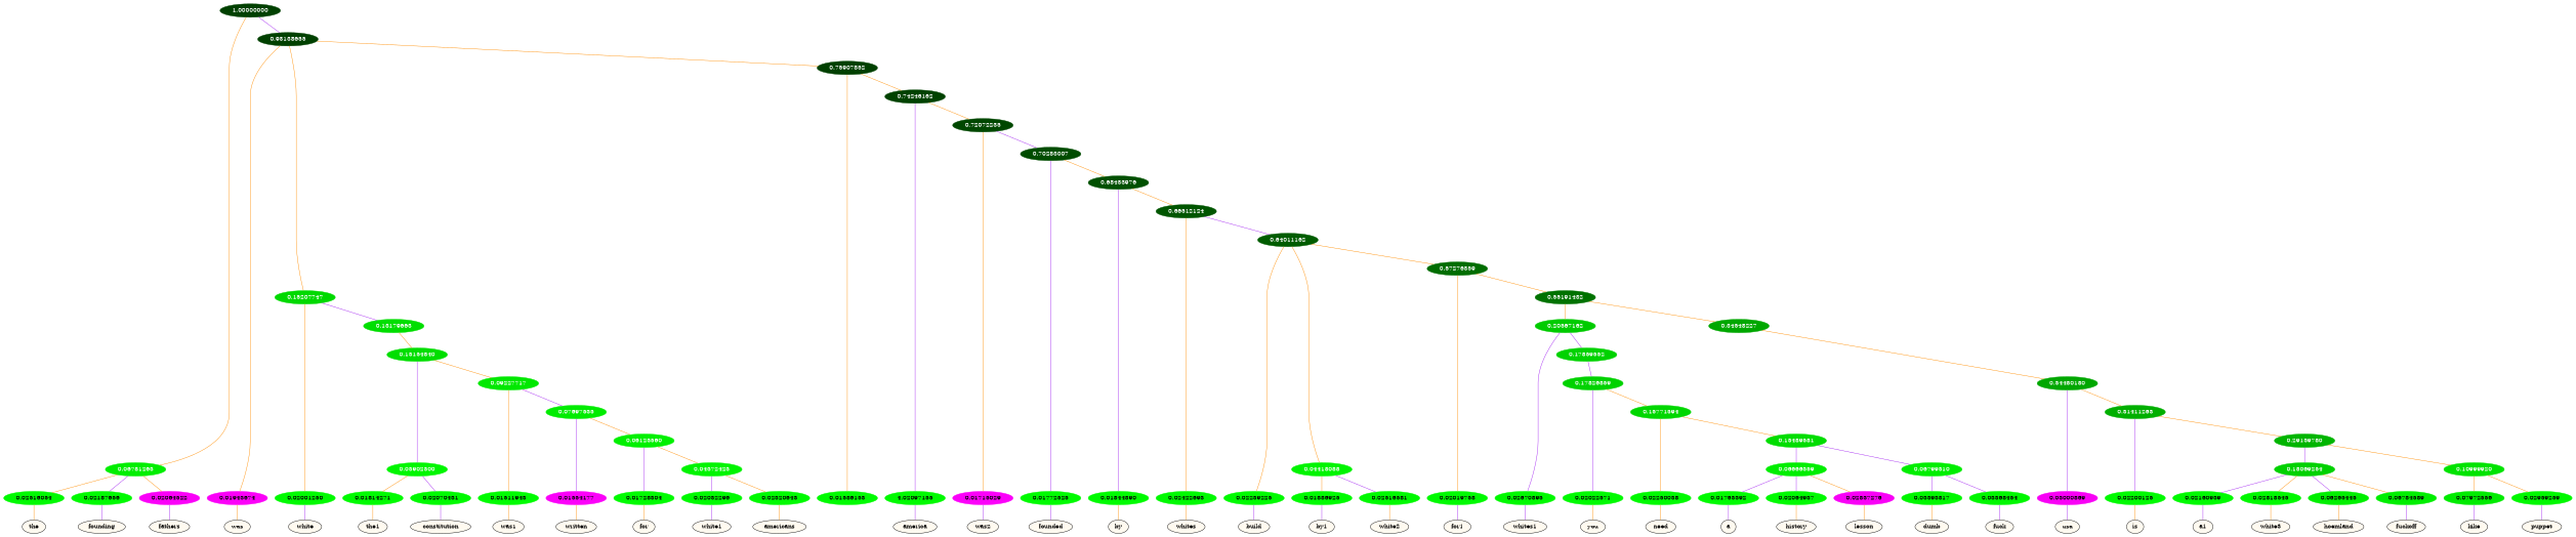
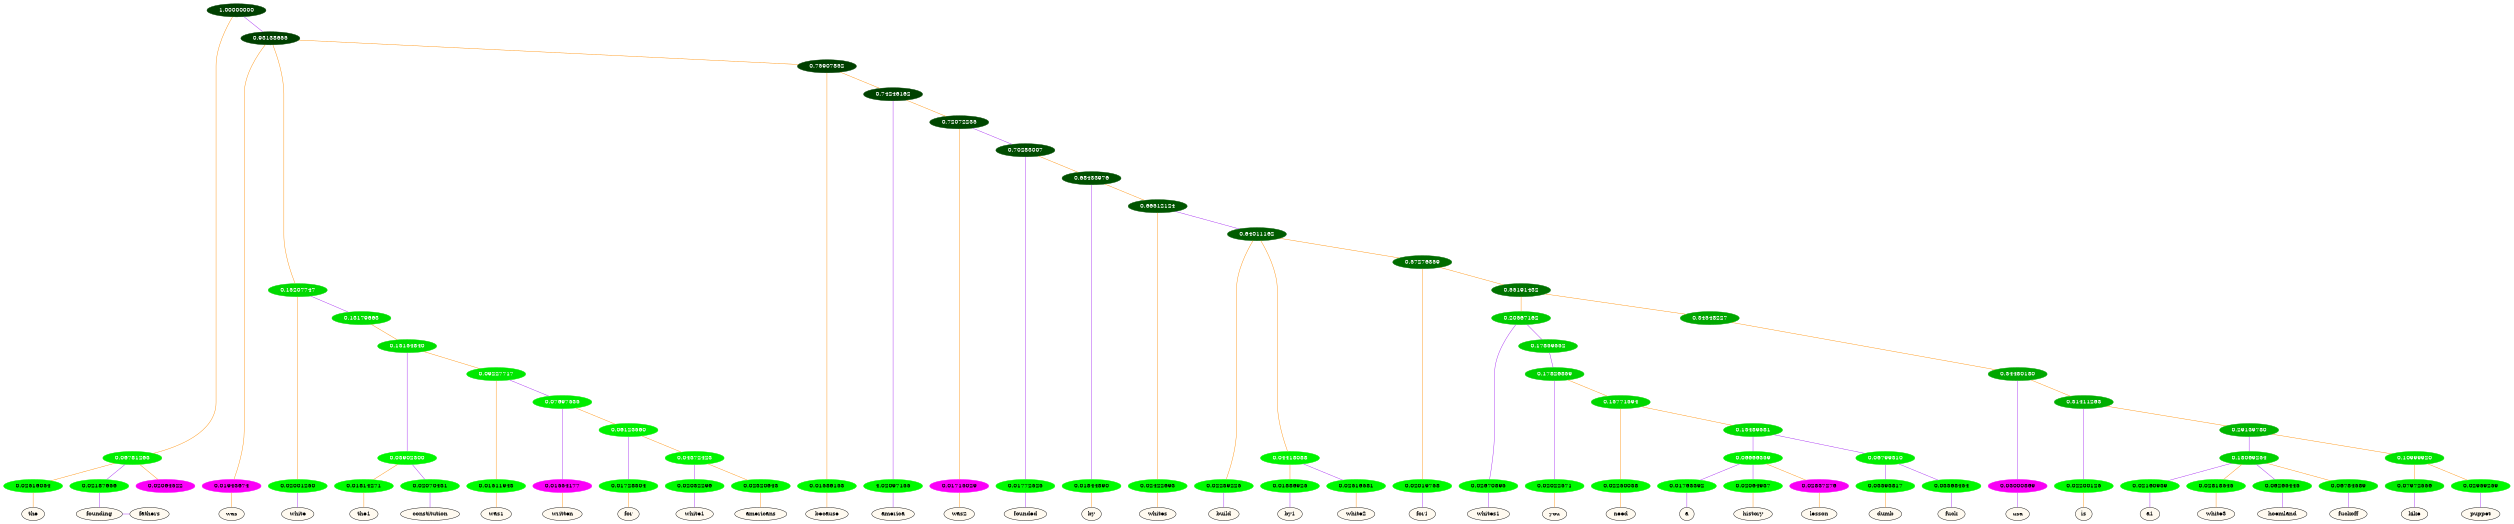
  graph {
    node [color=black format=png nodesep=0.001 ordering=out overlap_scaling=0.01 ranksep=0.001 style=filled]
    edge [color=darkorange]
    n1 [fillcolor=floralwhite height=0.15 label=the style="filled,solid" width=0.15]
    n2 [fillcolor=floralwhite height=0.15 label=founding style="filled,solid" width=0.15]
    n3 [fillcolor=floralwhite height=0.15 label=fathers style="filled,solid" width=0.15]
    n4 [fillcolor=floralwhite height=0.15 label=was style="filled,solid" width=0.15]
    n5 [fillcolor=floralwhite height=0.15 label=white style="filled,solid" width=0.15]
    n6 [fillcolor=floralwhite height=0.15 label=the1 style="filled,solid" width=0.15]
    n7 [fillcolor=floralwhite height=0.15 label=constitution style="filled,solid" width=0.15]
    n8 [fillcolor=floralwhite height=0.15 label=was1 style="filled,solid" width=0.15]
    n9 [fillcolor=floralwhite height=0.15 label=written style="filled,solid" width=0.15]
    n10 [fillcolor=floralwhite height=0.15 label=for style="filled,solid" width=0.15]
    n11 [fillcolor=floralwhite height=0.15 label=white1 style="filled,solid" width=0.15]
    n12 [fillcolor=floralwhite height=0.15 label=americans style="filled,solid" width=0.15]
+   n13 [fillcolor=floralwhite height=0.15 label=because style="filled,solid" width=0.15]
    n14 [fillcolor=floralwhite height=0.15 label=america style="filled,solid" width=0.15]
    n15 [fillcolor=floralwhite height=0.15 label=was2 style="filled,solid" width=0.15]
    n16 [fillcolor=floralwhite height=0.15 label=founded style="filled,solid" width=0.15]
    n17 [fillcolor=floralwhite height=0.15 label=by style="filled,solid" width=0.15]
    n18 [fillcolor=floralwhite height=0.15 label=whites style="filled,solid" width=0.15]
    n19 [fillcolor=floralwhite height=0.15 label=build style="filled,solid" width=0.15]
    n20 [fillcolor=floralwhite height=0.15 label=by1 style="filled,solid" width=0.15]
    n21 [fillcolor=floralwhite height=0.15 label=white2 style="filled,solid" width=0.15]
    n22 [fillcolor=floralwhite height=0.15 label=for1 style="filled,solid" width=0.15]
    n23 [fillcolor=floralwhite height=0.15 label=whites1 style="filled,solid" width=0.15]
    n24 [fillcolor=floralwhite height=0.15 label=you style="filled,solid" width=0.15]
    n25 [fillcolor=floralwhite height=0.15 label=need style="filled,solid" width=0.15]
    n26 [fillcolor=floralwhite height=0.15 label=a style="filled,solid" width=0.15]
    n27 [fillcolor=floralwhite height=0.15 label=history style="filled,solid" width=0.15]
    n28 [fillcolor=floralwhite height=0.15 label=lesson style="filled,solid" width=0.15]
    n29 [fillcolor=floralwhite height=0.15 label=dumb style="filled,solid" width=0.15]
    n30 [fillcolor=floralwhite height=0.15 label=fuck style="filled,solid" width=0.15]
    n31 [fillcolor=floralwhite height=0.15 label=usa style="filled,solid" width=0.15]
    n32 [fillcolor=floralwhite height=0.15 label=is style="filled,solid" width=0.15]
    n33 [fillcolor=floralwhite height=0.15 label=a1 style="filled,solid" width=0.15]
    n34 [fillcolor=floralwhite height=0.15 label=white3 style="filled,solid" width=0.15]
    n35 [fillcolor=floralwhite height=0.15 label=hoemland style="filled,solid" width=0.15]
    n36 [fillcolor=floralwhite height=0.15 label=fuckoff style="filled,solid" width=0.15]
    n37 [fillcolor=floralwhite height=0.15 label=kike style="filled,solid" width=0.15]
    n38 [fillcolor=floralwhite height=0.15 label=puppet style="filled,solid" width=0.15]
    n39 [color="0.334 1.000 0.975" fontcolor=black height=0.15 label=0.02516054 width=0.15]
    n40 [color="0.334 1.000 0.978" fontcolor=black height=0.15 label=0.02187656 width=0.15]
    n41 [color="0.835 1.000 0.979" fontcolor=black height=0.15 label=0.02064522 width=0.15]
    n42 [color="0.835 1.000 0.981" fontcolor=black height=0.15 label=0.01943674 width=0.15]
    n43 [color="0.334 1.000 0.980" fontcolor=black height=0.15 label=0.02001250 width=0.15]
    n44 [color="0.334 1.000 0.982" fontcolor=black height=0.15 label=0.01814271 width=0.15]
    n45 [color="0.334 1.000 0.979" fontcolor=black height=0.15 label=0.02070431 width=0.15]
    n46 [color="0.334 1.000 0.985" fontcolor=black height=0.15 label=0.01511943 width=0.15]
    n47 [color="0.835 1.000 0.984" fontcolor=black height=0.15 label=0.01554177 width=0.15]
    n48 [color="0.334 1.000 0.983" fontcolor=black height=0.15 label=0.01728304 width=0.15]
    n49 [color="0.334 1.000 0.980" fontcolor=black height=0.15 label=0.02032296 width=0.15]
    n50 [color="0.334 1.000 0.977" fontcolor=black height=0.15 label=0.02320643 width=0.15]
    n51 [color="0.334 1.000 0.984" fontcolor=black height=0.15 label=0.01586153 width=0.15]
    n52 [color="0.334 1.000 0.979" fontcolor=black height=0.15 label=4.02097155 width=0.15]
    n53 [color="0.835 1.000 0.983" fontcolor=black height=0.15 label=0.01715029 width=0.15]
    n54 [color="0.334 1.000 0.982" fontcolor=black height=0.15 label=0.01772525 width=0.15]
    n55 [color="0.334 1.000 0.982" fontcolor=black height=0.15 label=0.01844890 width=0.15]
    n56 [color="0.334 1.000 0.976" fontcolor=black height=0.15 label=0.02422693 width=0.15]
    n57 [color="0.334 1.000 0.978" fontcolor=black height=0.15 label=0.02239225 width=0.15]
    n58 [color="0.334 1.000 0.981" fontcolor=black height=0.15 label=0.01886925 width=0.15]
    n59 [color="0.334 1.000 0.975" fontcolor=black height=0.15 label=0.02516581 width=0.15]
    n60 [color="0.334 1.000 0.980" fontcolor=black height=0.15 label=0.02019758 width=0.15]
    n61 [color="0.334 1.000 0.973" fontcolor=black height=0.15 label=0.02670895 width=0.15]
    n62 [color="0.334 1.000 0.980" fontcolor=black height=0.15 label=0.02022571 width=0.15]
    n63 [color="0.334 1.000 0.977" fontcolor=black height=0.15 label=0.02250038 width=0.15]
    n64 [color="0.334 1.000 0.982" fontcolor=black height=0.15 label=0.01763392 width=0.15]
    n65 [color="0.334 1.000 0.979" fontcolor=black height=0.15 label=0.02064937 width=0.15]
    n66 [color="0.835 1.000 0.972" fontcolor=black height=0.15 label=0.02837276 width=0.15]
    n67 [color="0.334 1.000 0.966" fontcolor=black height=0.15 label=0.03393817 width=0.15]
    n68 [color="0.334 1.000 0.966" fontcolor=black height=0.15 label=0.03368454 width=0.15]
    n69 [color="0.835 1.000 0.970" fontcolor=black height=0.15 label=0.03000869 width=0.15]
    n70 [color="0.334 1.000 0.978" fontcolor=black height=0.15 label=0.02200125 width=0.15]
    n71 [color="0.334 1.000 0.978" fontcolor=black height=0.15 label=0.02160939 width=0.15]
    n72 [color="0.334 1.000 0.972" fontcolor=black height=0.15 label=0.02818545 width=0.15]
    n73 [color="0.334 1.000 0.937" fontcolor=black height=0.15 label=0.06265445 width=0.15]
    n74 [color="0.334 1.000 0.932" fontcolor=black height=0.15 label=0.06784589 width=0.15]
    n75 [color="0.334 1.000 0.920" fontcolor=black height=0.15 label=0.07972556 width=0.15]
    n76 [color="0.334 1.000 0.970" fontcolor=black height=0.15 label=0.02959259 width=0.15]
    n77 [color="0.334 1.000 0.250" fontcolor=grey99 height=0.15 label=1.00000000 width=0.15]
    n78 [color="0.334 1.000 0.932" fontcolor=grey99 height=0.15 label=0.06781263 width=0.15]
    n79 [color="0.334 1.000 0.250" fontcolor=grey99 height=0.15 label=0.93138655 width=0.15]
    n80 [color="0.334 1.000 0.848" fontcolor=grey99 height=0.15 label=0.15207747 width=0.15]
    n81 [color="0.334 1.000 0.250" fontcolor=grey99 height=0.15 label=0.75907852 width=0.15]
    n82 [color="0.334 1.000 0.868" fontcolor=grey99 height=0.15 label=0.13179663 width=0.15]
    n83 [color="0.334 1.000 0.258" fontcolor=grey99 height=0.15 label=0.74246162 width=0.15]
    n84 [color="0.334 1.000 0.868" fontcolor=grey99 height=0.15 label=0.13154840 width=0.15]
    n85 [color="0.334 1.000 0.279" fontcolor=grey99 height=0.15 label=0.72072235 width=0.15]
    n86 [color="0.334 1.000 0.961" fontcolor=grey99 height=0.15 label=0.03902300 width=0.15]
    n87 [color="0.334 1.000 0.908" fontcolor=grey99 height=0.15 label=0.09227717 width=0.15]
    n88 [color="0.334 1.000 0.297" fontcolor=grey99 height=0.15 label=0.70283007 width=0.15]
    n89 [color="0.334 1.000 0.923" fontcolor=grey99 height=0.15 label=0.07697535 width=0.15]
    n90 [color="0.334 1.000 0.316" fontcolor=grey99 height=0.15 label=0.68433976 width=0.15]
    n91 [color="0.334 1.000 0.939" fontcolor=grey99 height=0.15 label=0.06123560 width=0.15]
    n92 [color="0.334 1.000 0.335" fontcolor=grey99 height=0.15 label=0.66512124 width=0.15]
    n93 [color="0.334 1.000 0.956" fontcolor=grey99 height=0.15 label=0.04372423 width=0.15]
    n94 [color="0.334 1.000 0.360" fontcolor=grey99 height=0.15 label=0.64011162 width=0.15]
    n95 [color="0.334 1.000 0.956" fontcolor=grey99 height=0.15 label=0.04418088 width=0.15]
    n96 [color="0.334 1.000 0.427" fontcolor=grey99 height=0.15 label=0.57276359 width=0.15]
    n97 [color="0.334 1.000 0.448" fontcolor=grey99 height=0.15 label=0.55191432 width=0.15]
    n98 [color="0.334 1.000 0.794" fontcolor=grey99 height=0.15 label=0.20567162 width=0.15]
    n99 [color="0.334 1.000 0.655" fontcolor=grey99 height=0.15 label=0.34548227 width=0.15]
    n100 [color="0.334 1.000 0.821" fontcolor=grey99 height=0.15 label=0.17859552 width=0.15]
    n101 [color="0.334 1.000 0.655" fontcolor=grey99 height=0.15 label=0.34480180 width=0.15]
    n102 [color="0.334 1.000 0.822" fontcolor=grey99 height=0.15 label=0.17826859 width=0.15]
    n103 [color="0.334 1.000 0.686" fontcolor=grey99 height=0.15 label=0.31411263 width=0.15]
    n104 [color="0.334 1.000 0.842" fontcolor=grey99 height=0.15 label=0.15771594 width=0.15]
    n105 [color="0.334 1.000 0.709" fontcolor=grey99 height=0.15 label=0.29139780 width=0.15]
    n106 [color="0.334 1.000 0.865" fontcolor=grey99 height=0.15 label=0.13489581 width=0.15]
    n107 [color="0.334 1.000 0.819" fontcolor=grey99 height=0.15 label=0.18069254 width=0.15]
    n108 [color="0.334 1.000 0.890" fontcolor=grey99 height=0.15 label=0.10999920 width=0.15]
    n109 [color="0.334 1.000 0.933" fontcolor=grey99 height=0.15 label=0.06666359 width=0.15]
    n110 [color="0.334 1.000 0.932" fontcolor=grey99 height=0.15 label=0.06799310 width=0.15]
    subgraph sub_1 {
      rank=same
      n1
      n2
      n3
      n4
      n5
      n6
      n7
      n8
      n9
      n10
      n11
      n12
+     n13
      n14
      n15
      n16
      n17
      n18
      n19
      n20
      n21
      n22
      n23
      n24
      n25
      n26
      n27
      n28
      n29
      n30
      n31
      n32
      n33
      n34
      n35
      n36
      n37
      n38
    }
    subgraph sub_2 {
      rank=same
      n39
      n40
      n41
      n42
      n43
      n44
      n45
      n46
      n47
      n48
      n49
      n50
      n51
      n52
      n53
      n54
      n55
      n56
      n57
      n58
      n59
      n60
      n61
      n62
      n63
      n64
      n65
      n66
      n67
      n68
      n69
      n70
      n71
      n72
      n73
      n74
      n75
      n76
    }
    n39 -- n1
    n40 -- n2 [color=purple]
-   n41 -- n3 [color=purple]
+   n2 -- n3 [color=purple]
    n42 -- n4
    n43 -- n5 [color=purple]
    n44 -- n6
    n45 -- n7 [color=purple]
    n46 -- n8
    n47 -- n9
    n48 -- n10
    n49 -- n11 [color=purple]
    n50 -- n12
+   n51 -- n13
    n52 -- n14 [color=purple]
-   n53 -- n15 [color=purple]
+   n53 -- n15
    n54 -- n16 [color=purple]
    n55 -- n17
    n56 -- n18
    n57 -- n19 [color=purple]
    n58 -- n20 [color=purple]
    n59 -- n21
    n60 -- n22 [color=purple]
    n61 -- n23 [color=purple]
    n62 -- n24
    n63 -- n25
    n64 -- n26 [color=purple]
    n65 -- n27
    n66 -- n28
    n67 -- n29
    n68 -- n30 [color=purple]
    n69 -- n31 [color=purple]
    n70 -- n32
    n71 -- n33 [color=purple]
    n72 -- n34
-   n73 -- n35
+   n73 -- n35 [color=purple]
    n74 -- n36 [color=purple]
    n75 -- n37 [color=purple]
    n76 -- n38 [color=purple]
    n77 -- n78
    n77 -- n79 [color=purple]
    n78 -- n39
    n78 -- n40 [color=purple]
    n78 -- n41
    n79 -- n42
    n79 -- n80
    n79 -- n81
    n80 -- n43
    n80 -- n82 [color=purple]
    n81 -- n51
    n81 -- n83
    n82 -- n84
    n83 -- n52 [color=purple]
    n83 -- n85
    n84 -- n86 [color=purple]
    n84 -- n87
    n85 -- n53
    n85 -- n88 [color=purple]
    n86 -- n44
    n86 -- n45 [color=purple]
    n87 -- n46
    n87 -- n89 [color=purple]
    n88 -- n54 [color=purple]
    n88 -- n90
    n89 -- n47 [color=purple]
    n89 -- n91
    n90 -- n55 [color=purple]
    n90 -- n92
    n91 -- n48 [color=purple]
    n91 -- n93
    n92 -- n56
    n92 -- n94 [color=purple]
    n93 -- n49 [color=purple]
    n93 -- n50
    n94 -- n57
    n94 -- n95
    n94 -- n96
    n95 -- n58
    n95 -- n59 [color=purple]
    n96 -- n60
    n96 -- n97
    n97 -- n98
    n97 -- n99
    n98 -- n61 [color=purple]
    n98 -- n100 [color=purple]
    n99 -- n101
    n100 -- n102 [color=purple]
    n101 -- n69 [color=purple]
    n101 -- n103
    n102 -- n62 [color=purple]
    n102 -- n104
    n103 -- n70 [color=purple]
    n103 -- n105
    n104 -- n63
    n104 -- n106
    n105 -- n107 [color=purple]
    n105 -- n108
    n106 -- n109 [color=purple]
    n106 -- n110 [color=purple]
    n107 -- n71 [color=purple]
    n107 -- n72
    n107 -- n73 [color=purple]
    n107 -- n74
    n108 -- n75
    n108 -- n76
    n109 -- n64 [color=purple]
    n109 -- n65 [color=purple]
    n109 -- n66
    n110 -- n67 [color=purple]
    n110 -- n68 [color=purple]
  }
